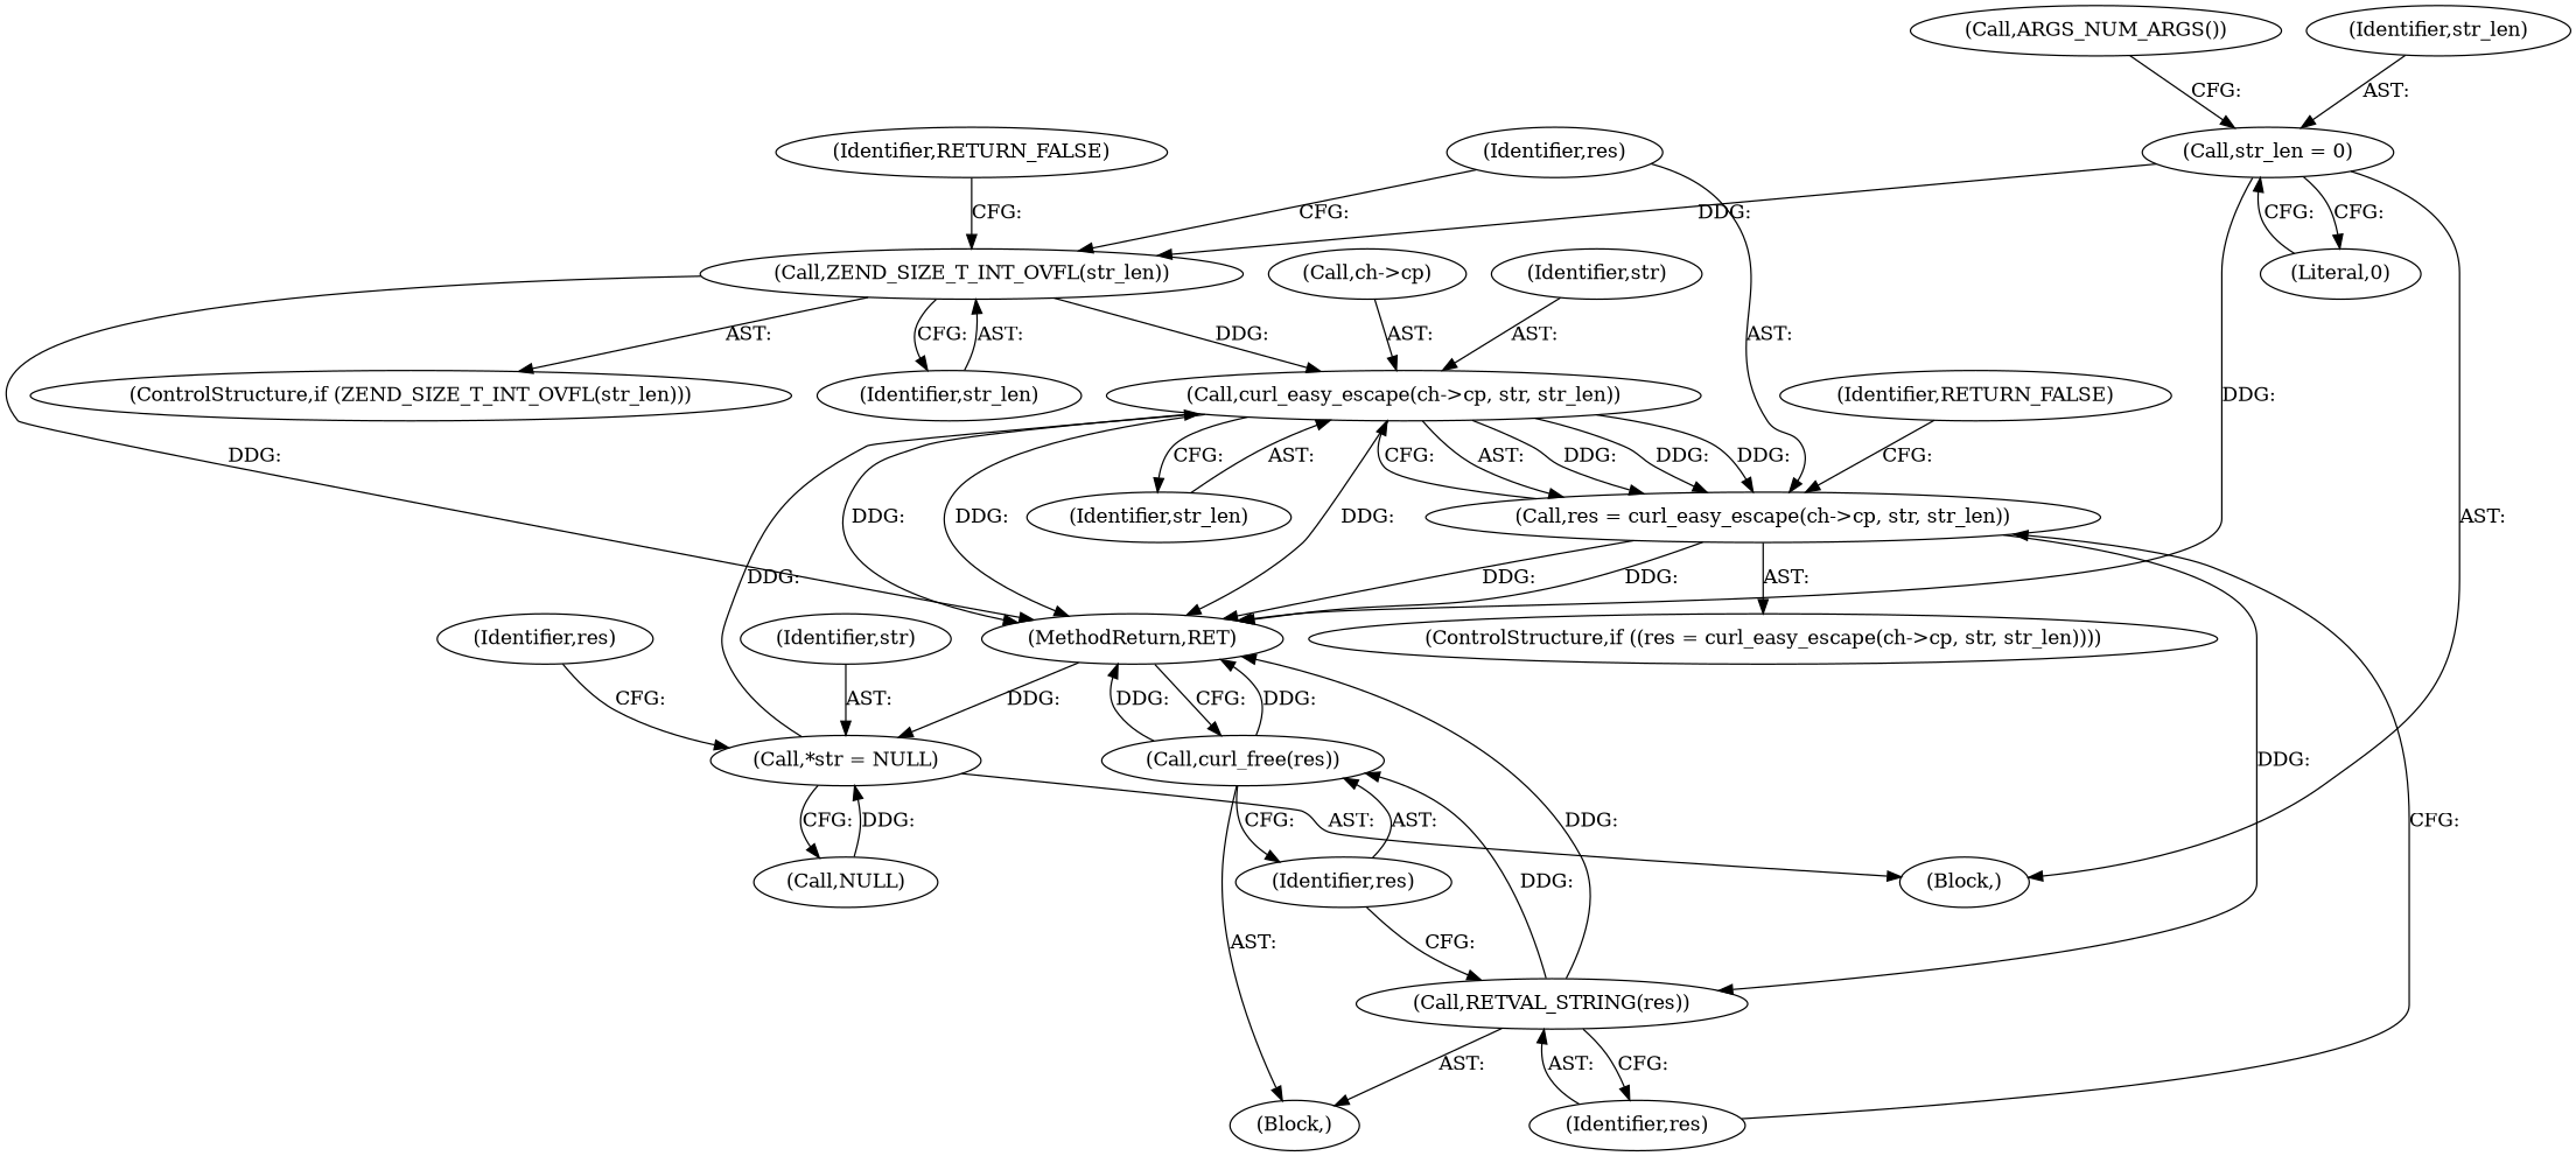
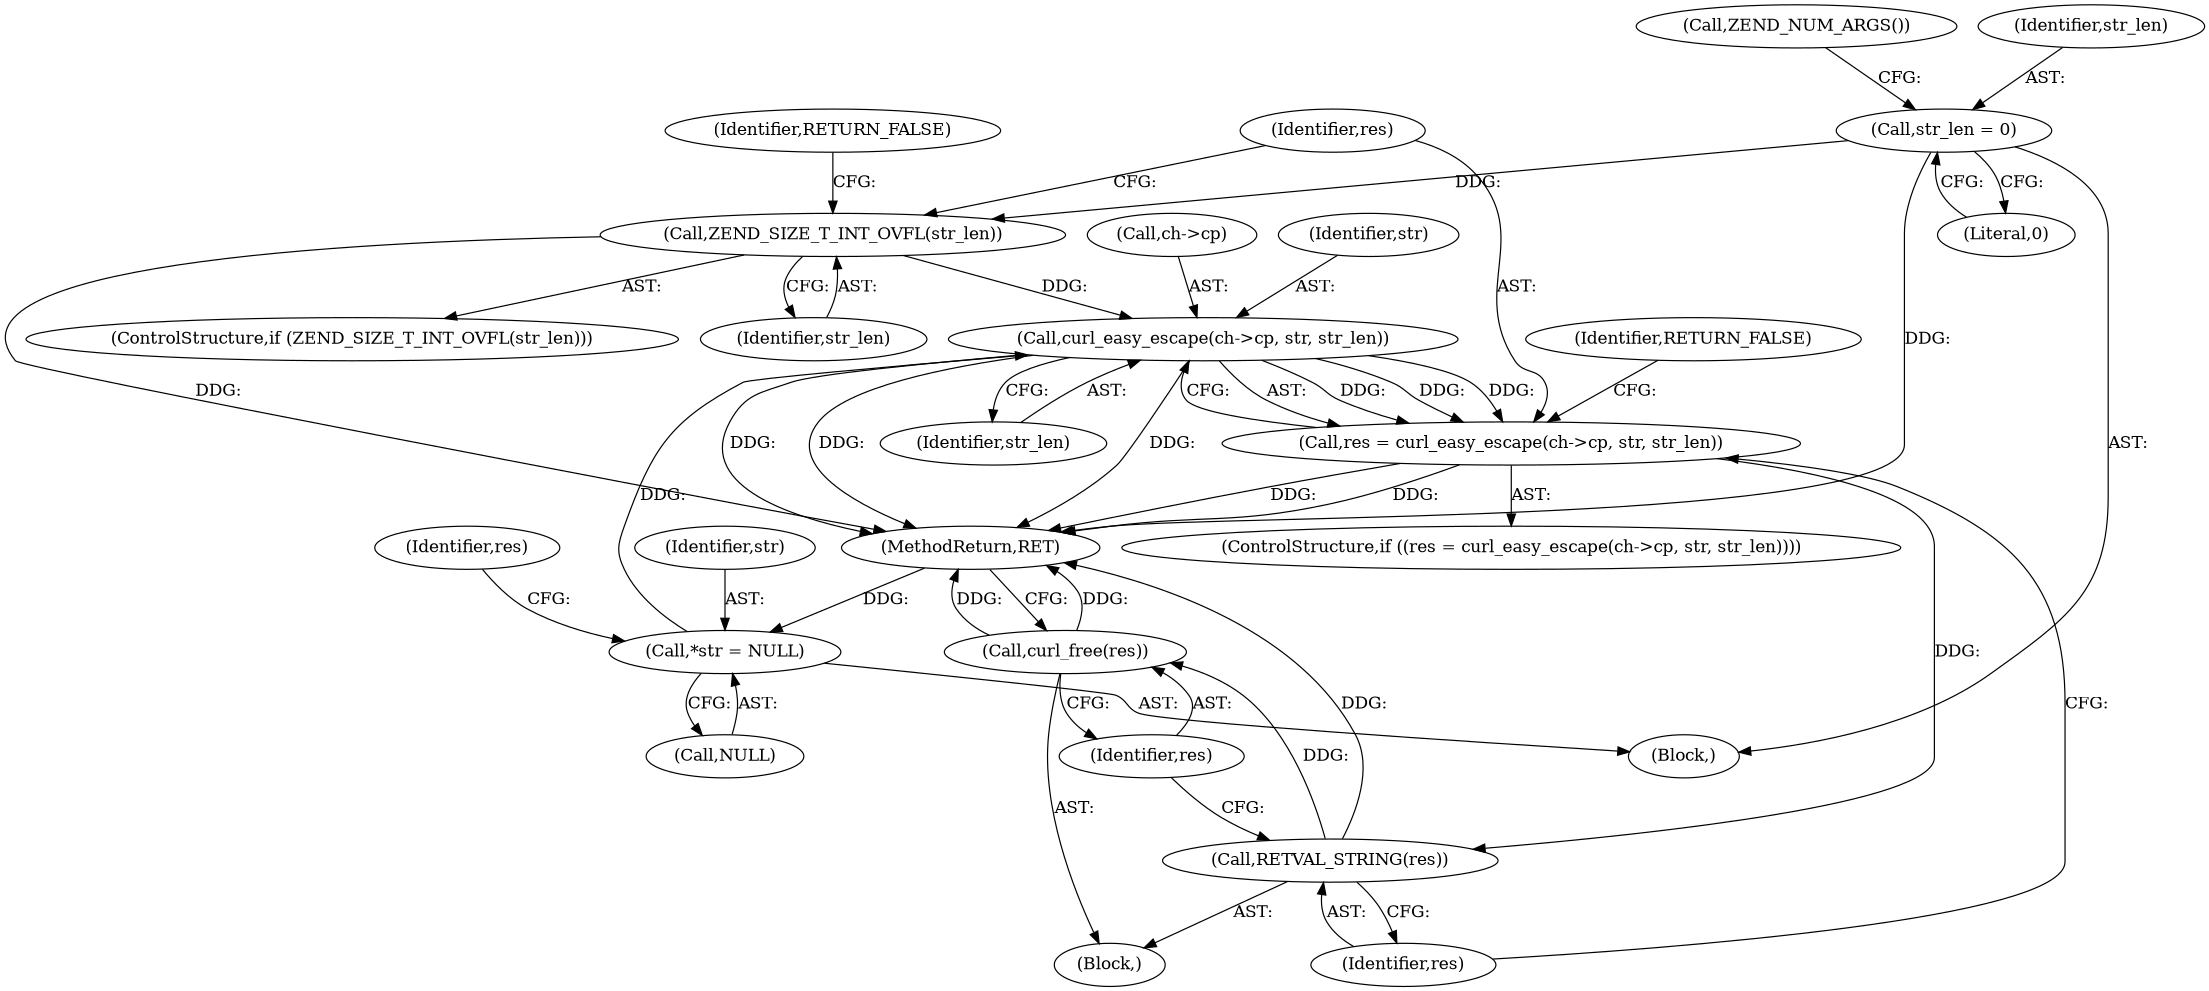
  digraph {
    n1 [label="(Call,curl_easy_escape(ch->cp, str, str_len))"]
    n2 [label="(Call,res = curl_easy_escape(ch->cp, str, str_len))"]
    n3 [label="(MethodReturn,RET)"]
    n4 [label="(Identifier,str_len)"]
    n5 [label="(Call,RETVAL_STRING(res))"]
    n6 [label="(ControlStructure,if ((res = curl_easy_escape(ch->cp, str, str_len))))"]
    n7 [label="(Call,*str = NULL)"]
    n8 [label="(Call,curl_free(res))"]
    n9 [label="(Block,)"]
    n10 [label="(Call,NULL)"]
    n11 [label="(Call,ZEND_SIZE_T_INT_OVFL(str_len))"]
    n12 [label="(Identifier,str_len)"]
    n13 [label="(ControlStructure,if (ZEND_SIZE_T_INT_OVFL(str_len)))"]
    n14 [label="(Call,str_len = 0)"]
    n15 [label="(Literal,0)"]
    n16 [label="(Identifier,res)"]
    n17 [label="(Block,)"]
    n18 [label="(Identifier,res)"]
    n19 [label="(Identifier,res)"]
-   n20 [label="(Call,ARGS_NUM_ARGS())"]
+   n20 [label="(Call,ZEND_NUM_ARGS())"]
    n21 [label="(Identifier,str)"]
    n22 [label="(Identifier,str)"]
    n23 [label="(Identifier,RETURN_FALSE)"]
    n24 [label="(Identifier,RETURN_FALSE)"]
    n25 [label="(Identifier,str_len)"]
    n26 [label="(Call,ch->cp)"]
    n27 [label="(Identifier,res)"]
    n1 -> n2 [label="AST: "]
    n1 -> n2 [label="DDG: "]
    n1 -> n2 [label="DDG: "]
    n1 -> n2 [label="DDG: "]
    n1 -> n3 [label="DDG: "]
    n1 -> n3 [label="DDG: "]
    n1 -> n3 [label="DDG: "]
    n1 -> n4 [label="CFG: "]
    n2 -> n1 [label="CFG: "]
    n2 -> n3 [label="DDG: "]
    n2 -> n3 [label="DDG: "]
    n2 -> n5 [label="DDG: "]
    n2 -> n6 [label="AST: "]
    n3 -> n7 [label="DDG: "]
    n3 -> n8 [label="CFG: "]
    n4 -> n1 [label="AST: "]
    n5 -> n3 [label="DDG: "]
    n5 -> n8 [label="DDG: "]
    n5 -> n16 [label="CFG: "]
    n5 -> n17 [label="AST: "]
    n7 -> n1 [label="DDG: "]
    n7 -> n9 [label="AST: "]
    n7 -> n10 [label="CFG: "]
    n8 -> n3 [label="DDG: "]
    n8 -> n3 [label="DDG: "]
    n8 -> n17 [label="AST: "]
    n8 -> n18 [label="CFG: "]
-   n10 -> n7 [label="DDG: "]
+   n10 -> n7 [label="AST: "]
    n11 -> n1 [label="DDG: "]
    n11 -> n3 [label="DDG: "]
    n11 -> n12 [label="CFG: "]
    n11 -> n13 [label="AST: "]
    n12 -> n11 [label="AST: "]
    n14 -> n3 [label="DDG: "]
    n14 -> n9 [label="AST: "]
    n14 -> n11 [label="DDG: "]
    n14 -> n15 [label="CFG: "]
    n15 -> n14 [label="CFG: "]
    n16 -> n2 [label="CFG: "]
    n16 -> n5 [label="AST: "]
    n18 -> n5 [label="CFG: "]
    n18 -> n8 [label="AST: "]
    n19 -> n7 [label="CFG: "]
    n20 -> n14 [label="CFG: "]
    n21 -> n7 [label="AST: "]
    n22 -> n1 [label="AST: "]
    n23 -> n11 [label="CFG: "]
    n24 -> n2 [label="CFG: "]
    n25 -> n14 [label="AST: "]
    n26 -> n1 [label="AST: "]
    n27 -> n2 [label="AST: "]
    n27 -> n11 [label="CFG: "]
  }
